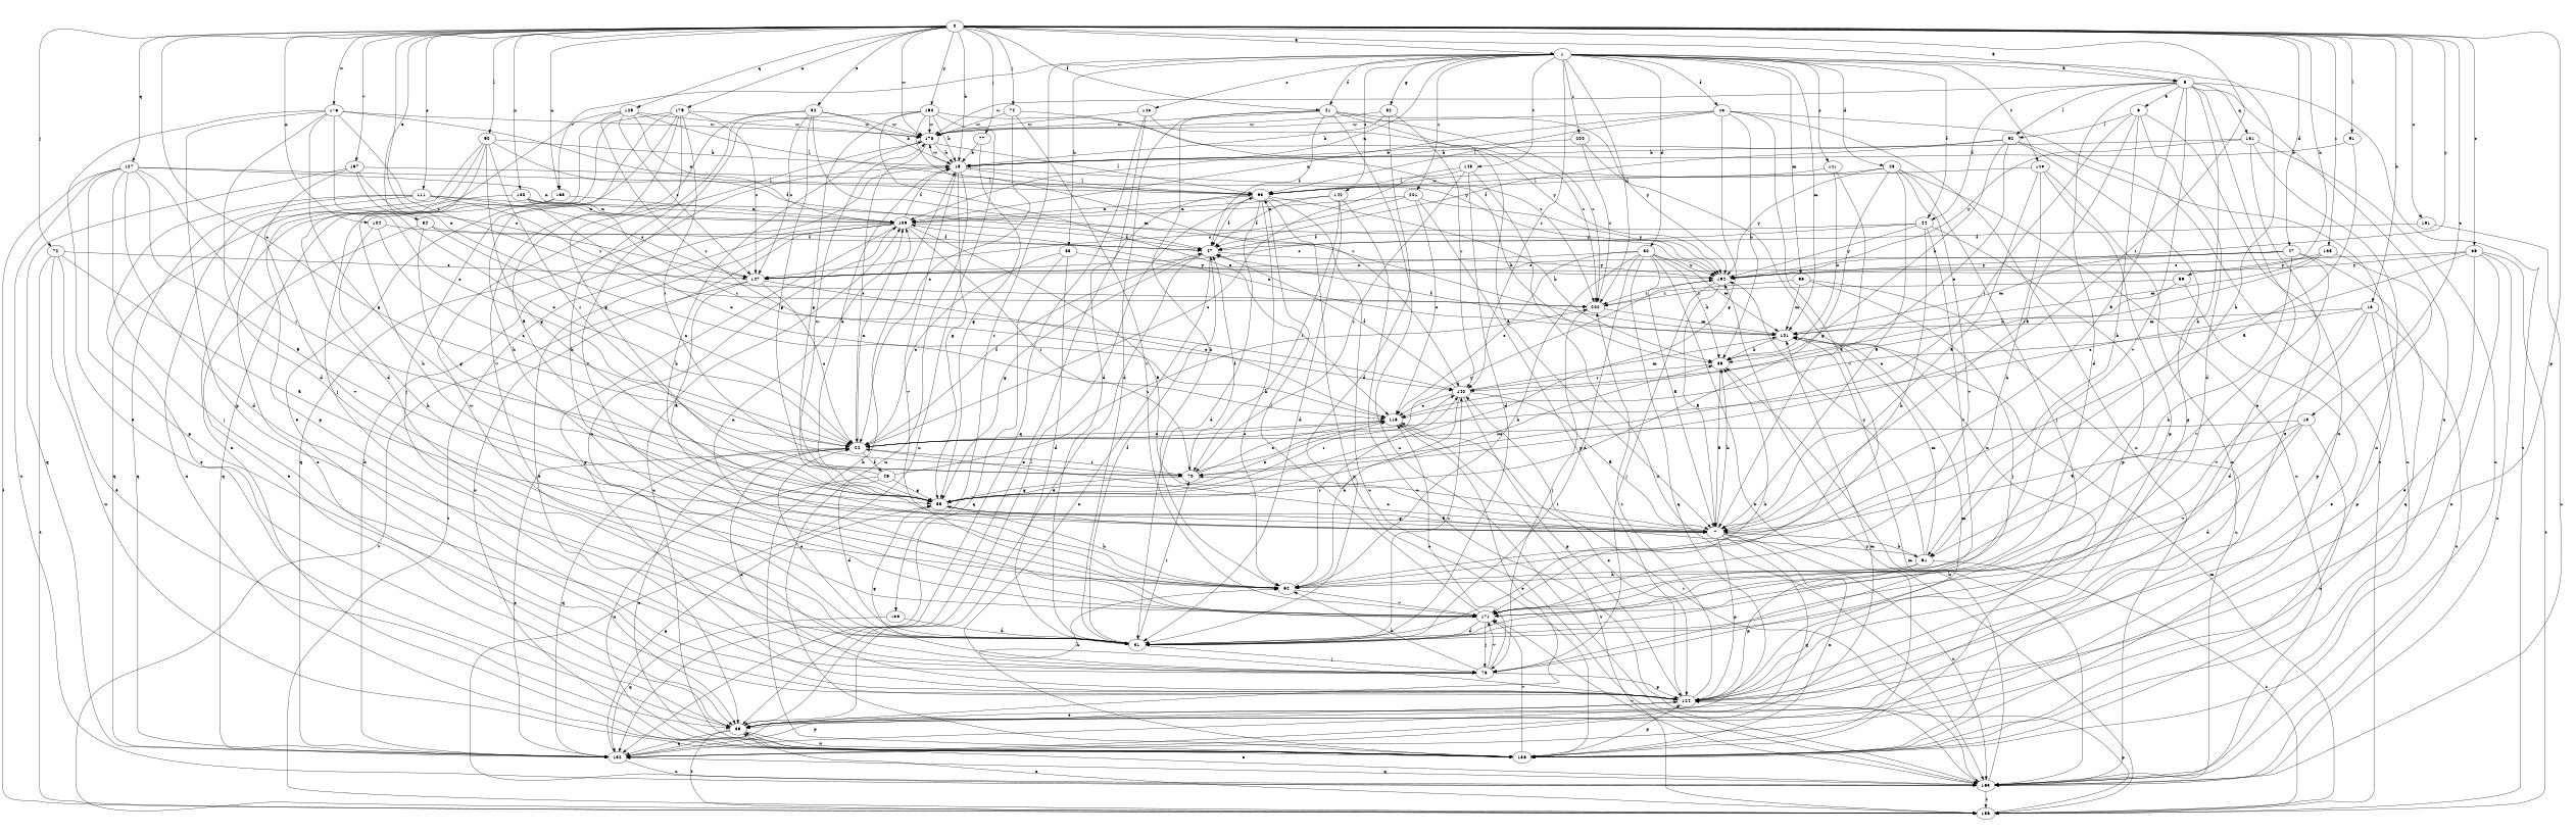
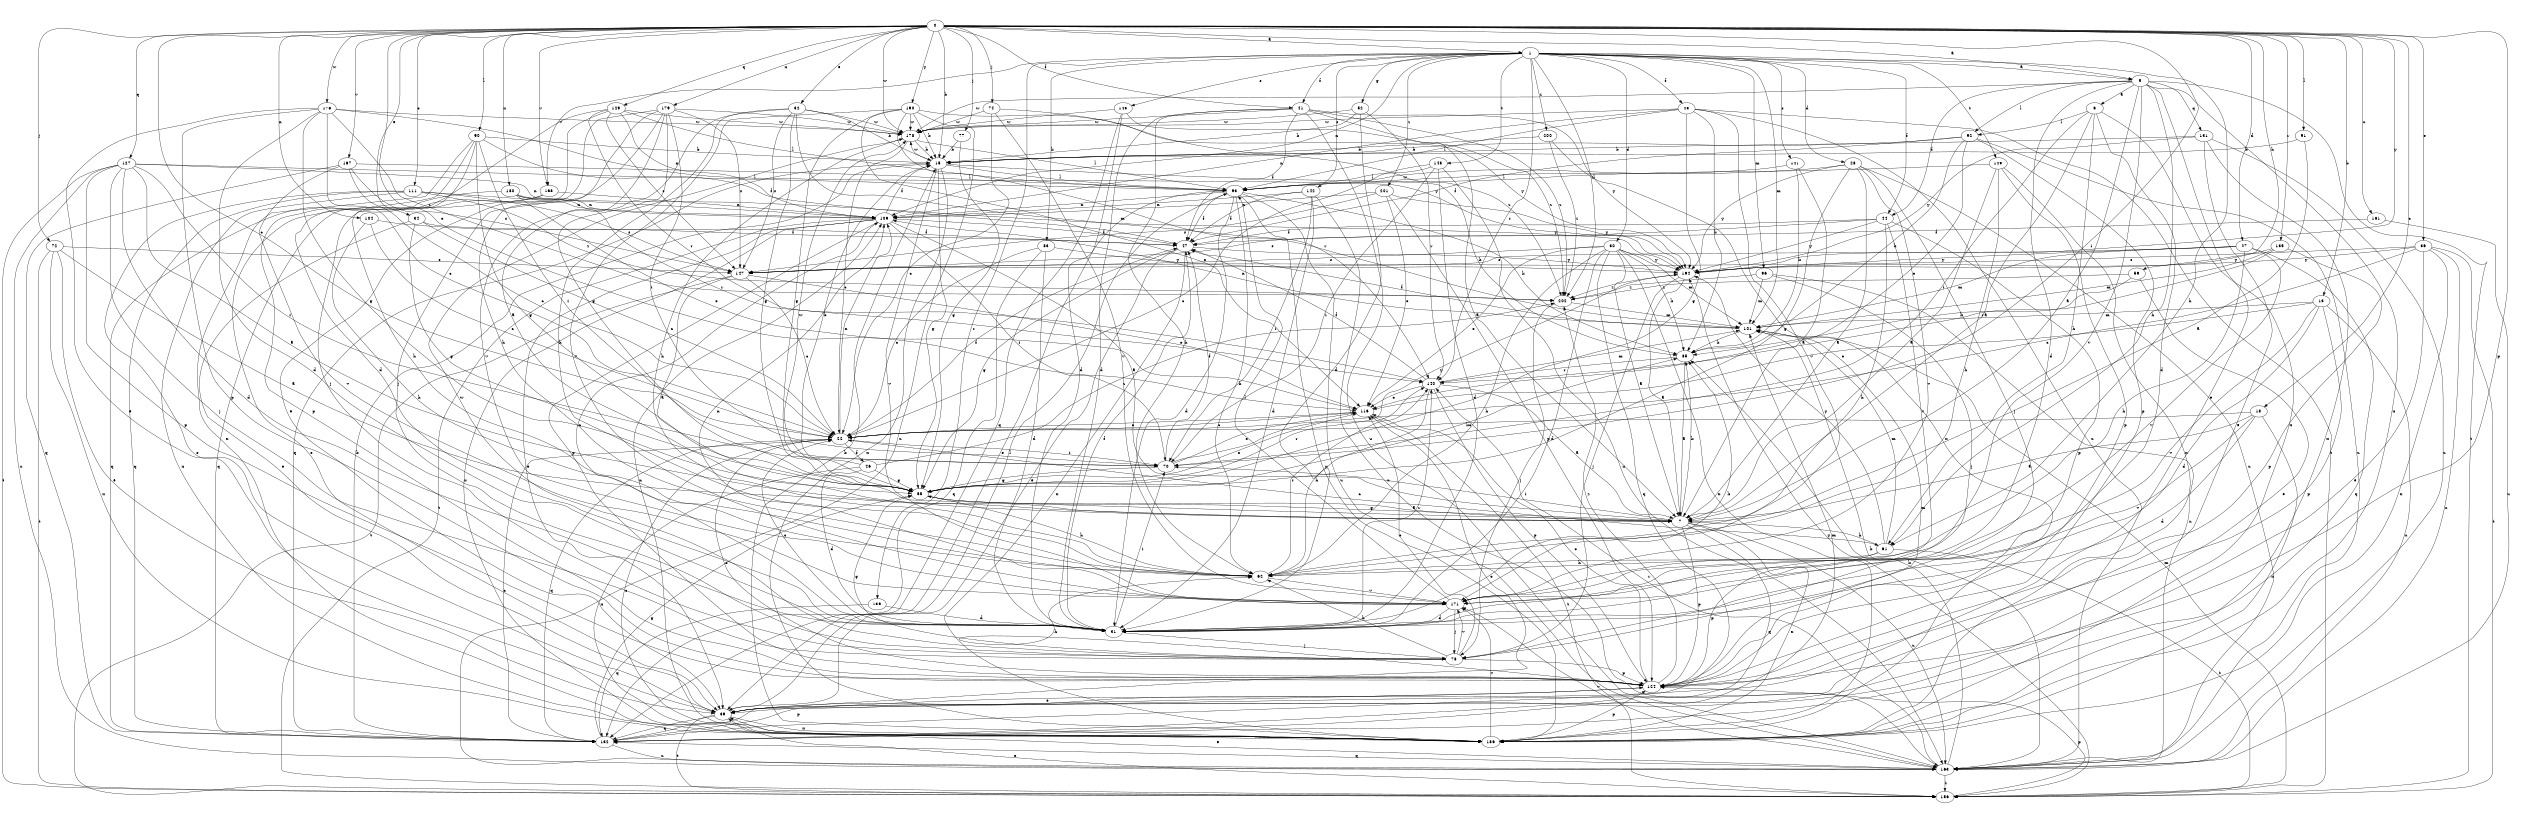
  strict digraph {
    0
    1
    5
    13
    15
    18
    22
    27
    32
    34
    36
    41
    59
    70
    72
    74
    77
    90
    91
    104
    111
    116
    124
    127
    129
    135
    161
    167
    168
    176
    178
    179
    180
    190
    194
    28
    30
    43
    44
    52
    61
    83
    96
    101
    109
    139
    140
    141
    142
    145
    148
    149
    200
    201
    202
    6
    7
    31
    39
    92
    131
    156
    171
    186
    163
    55
    85
    132
    93
    46
    47
    62
    147
    78
    0 -> 1 [label=a]
    0 -> 5 [label=a]
    0 -> 13 [label=b]
    0 -> 15 [label=b]
    0 -> 18 [label=c]
    0 -> 22 [label=c]
    0 -> 27 [label=d]
    0 -> 32 [label=e]
    0 -> 34 [label=e]
    0 -> 36 [label=e]
    0 -> 41 [label=f]
    0 -> 59 [label=h]
    0 -> 70 [label=i]
    0 -> 72 [label=j]
    0 -> 74 [label=j]
    0 -> 77 [label=j]
    0 -> 90 [label=l]
    0 -> 91 [label=l]
    0 -> 104 [label=n]
    0 -> 111 [label=o]
    0 -> 116 [label=o]
    0 -> 124 [label=p]
    0 -> 127 [label=q]
    0 -> 129 [label=q]
    0 -> 135 [label=r]
    0 -> 161 [label=u]
    0 -> 167 [label=v]
-   0 -> 168 [label=n]
+   0 -> 168 [label=v]
    0 -> 176 [label=w]
    0 -> 178 [label=w]
    0 -> 179 [label=x]
    0 -> 180 [label=x]
    0 -> 190 [label=y]
    0 -> 194 [label=y]
    1 -> 5 [label=a]
    1 -> 41 [label=f]
    1 -> 168 [label=v]
    1 -> 28 [label=d]
    1 -> 30 [label=d]
    1 -> 43 [label=f]
    1 -> 44 [label=f]
    1 -> 52 [label=g]
    1 -> 61 [label=h]
    1 -> 83 [label=k]
    1 -> 96 [label=m]
    1 -> 101 [label=m]
    1 -> 109 [label=n]
    1 -> 139 [label=r]
    1 -> 140 [label=r]
    1 -> 141 [label=s]
    1 -> 142 [label=s]
    1 -> 145 [label=s]
    1 -> 148 [label=t]
    1 -> 149 [label=t]
    1 -> 200 [label=z]
    1 -> 201 [label=z]
    1 -> 202 [label=z]
    5 -> 178 [label=w]
    5 -> 44 [label=f]
    5 -> 61 [label=h]
    5 -> 6 [label=a]
    5 -> 7 [label=a]
    5 -> 31 [label=d]
    5 -> 39 [label=e]
    5 -> 92 [label=l]
    5 -> 131 [label=q]
    5 -> 156 [label=t]
    5 -> 171 [label=v]
    5 -> 186 [label=x]
    13 -> 116 [label=o]
    13 -> 124 [label=p]
    13 -> 101 [label=m]
    13 -> 31 [label=d]
    13 -> 171 [label=v]
    13 -> 163 [label=u]
    15 -> 178 [label=w]
    15 -> 171 [label=v]
    15 -> 186 [label=x]
    15 -> 55 [label=g]
    15 -> 85 [label=k]
    15 -> 132 [label=q]
    15 -> 93 [label=l]
    18 -> 22 [label=c]
    18 -> 7 [label=a]
    18 -> 31 [label=d]
    18 -> 171 [label=v]
    18 -> 186 [label=x]
    22 -> 70 [label=i]
    22 -> 116 [label=o]
    22 -> 109 [label=n]
    22 -> 132 [label=q]
    22 -> 46 [label=f]
    22 -> 47 [label=f]
    27 -> 194 [label=y]
    27 -> 101 [label=m]
    27 -> 171 [label=v]
    27 -> 132 [label=q]
    27 -> 62 [label=h]
    27 -> 147 [label=s]
    32 -> 15 [label=b]
    32 -> 178 [label=w]
    32 -> 101 [label=m]
    32 -> 171 [label=v]
    32 -> 55 [label=g]
    32 -> 62 [label=h]
    32 -> 147 [label=s]
    34 -> 22 [label=c]
    34 -> 39 [label=e]
    34 -> 55 [label=g]
    34 -> 47 [label=f]
    36 -> 22 [label=c]
    36 -> 194 [label=y]
    36 -> 39 [label=e]
    36 -> 156 [label=t]
    36 -> 186 [label=x]
    36 -> 163 [label=u]
    36 -> 147 [label=s]
    41 -> 178 [label=w]
    41 -> 194 [label=y]
    41 -> 202 [label=z]
    41 -> 7 [label=a]
    41 -> 31 [label=d]
    41 -> 163 [label=u]
    41 -> 47 [label=f]
    41 -> 62 [label=h]
    59 -> 202 [label=z]
    59 -> 39 [label=e]
    59 -> 85 [label=k]
    70 -> 116 [label=o]
    70 -> 194 [label=y]
    70 -> 55 [label=g]
    70 -> 47 [label=f]
    72 -> 7 [label=a]
    72 -> 39 [label=e]
    72 -> 156 [label=t]
    72 -> 186 [label=x]
    72 -> 147 [label=s]
    74 -> 22 [label=c]
    74 -> 178 [label=w]
    74 -> 202 [label=z]
    74 -> 171 [label=v]
    77 -> 15 [label=b]
    77 -> 55 [label=g]
    90 -> 15 [label=b]
    90 -> 70 [label=i]
    90 -> 124 [label=p]
    90 -> 186 [label=x]
    90 -> 55 [label=g]
    90 -> 47 [label=f]
    90 -> 62 [label=h]
    91 -> 15 [label=b]
    91 -> 7 [label=a]
    104 -> 22 [label=c]
    104 -> 47 [label=f]
    104 -> 62 [label=h]
    111 -> 109 [label=n]
    111 -> 202 [label=z]
    111 -> 39 [label=e]
    111 -> 186 [label=x]
    111 -> 132 [label=q]
    111 -> 147 [label=s]
    116 -> 22 [label=c]
    116 -> 156 [label=t]
    124 -> 22 [label=c]
    124 -> 116 [label=o]
    124 -> 101 [label=m]
    124 -> 202 [label=z]
    124 -> 39 [label=e]
    124 -> 62 [label=h]
    127 -> 70 [label=i]
    127 -> 124 [label=p]
    127 -> 109 [label=n]
    127 -> 7 [label=a]
    127 -> 31 [label=d]
    127 -> 156 [label=t]
    127 -> 163 [label=u]
    127 -> 93 [label=l]
    127 -> 78 [label=j]
    129 -> 178 [label=w]
    129 -> 109 [label=n]
    129 -> 140 [label=r]
    129 -> 31 [label=d]
    129 -> 93 [label=l]
    129 -> 147 [label=s]
    129 -> 78 [label=j]
    135 -> 124 [label=p]
    135 -> 194 [label=y]
    135 -> 101 [label=m]
    135 -> 140 [label=r]
    161 -> 163 [label=u]
    161 -> 47 [label=f]
    167 -> 22 [label=c]
    167 -> 171 [label=v]
    167 -> 132 [label=q]
    167 -> 93 [label=l]
    167 -> 147 [label=s]
    168 -> 109 [label=n]
    168 -> 39 [label=e]
    168 -> 132 [label=q]
    176 -> 22 [label=c]
    176 -> 124 [label=p]
    176 -> 178 [label=w]
    176 -> 194 [label=y]
    176 -> 202 [label=z]
    176 -> 31 [label=d]
    176 -> 39 [label=e]
    176 -> 55 [label=g]
    178 -> 15 [label=b]
    178 -> 22 [label=c]
    178 -> 93 [label=l]
    178 -> 62 [label=h]
    179 -> 70 [label=i]
    179 -> 178 [label=w]
    179 -> 7 [label=a]
    179 -> 39 [label=e]
    179 -> 55 [label=g]
    179 -> 62 [label=h]
    179 -> 147 [label=s]
    179 -> 78 [label=j]
    180 -> 116 [label=o]
    180 -> 194 [label=y]
    180 -> 109 [label=n]
    180 -> 140 [label=r]
    180 -> 132 [label=q]
    190 -> 15 [label=b]
    190 -> 116 [label=o]
    190 -> 178 [label=w]
    190 -> 194 [label=y]
    190 -> 140 [label=r]
    190 -> 171 [label=v]
    190 -> 163 [label=u]
    190 -> 55 [label=g]
    194 -> 202 [label=z]
    194 -> 7 [label=a]
    194 -> 78 [label=j]
    28 -> 194 [label=y]
    28 -> 7 [label=a]
    28 -> 171 [label=v]
    28 -> 163 [label=u]
    28 -> 55 [label=g]
    28 -> 93 [label=l]
    28 -> 78 [label=j]
    30 -> 116 [label=o]
    30 -> 194 [label=y]
    30 -> 101 [label=m]
    30 -> 7 [label=a]
    30 -> 31 [label=d]
    30 -> 186 [label=x]
    30 -> 85 [label=k]
    30 -> 132 [label=q]
    30 -> 62 [label=h]
    30 -> 147 [label=s]
    43 -> 178 [label=w]
    43 -> 109 [label=n]
    43 -> 156 [label=t]
    43 -> 171 [label=v]
    43 -> 163 [label=u]
    43 -> 55 [label=g]
    43 -> 85 [label=k]
    43 -> 93 [label=l]
    44 -> 124 [label=p]
    44 -> 194 [label=y]
    44 -> 171 [label=v]
    44 -> 47 [label=f]
    44 -> 62 [label=h]
    44 -> 147 [label=s]
    52 -> 15 [label=b]
    52 -> 178 [label=w]
    52 -> 140 [label=r]
    52 -> 31 [label=d]
    61 -> 22 [label=c]
    61 -> 124 [label=p]
    61 -> 194 [label=y]
    61 -> 101 [label=m]
    61 -> 156 [label=t]
    61 -> 62 [label=h]
    83 -> 22 [label=c]
    83 -> 194 [label=y]
    83 -> 31 [label=d]
    83 -> 132 [label=q]
    96 -> 101 [label=m]
    96 -> 202 [label=z]
    96 -> 163 [label=u]
    96 -> 78 [label=j]
    101 -> 109 [label=n]
    101 -> 85 [label=k]
    101 -> 47 [label=f]
    109 -> 15 [label=f]
    109 -> 70 [label=i]
    109 -> 124 [label=p]
    109 -> 7 [label=a]
    109 -> 39 [label=e]
    109 -> 156 [label=t]
    109 -> 186 [label=x]
    109 -> 47 [label=f]
    139 -> 31 [label=d]
    139 -> 132 [label=q]
    140 -> 116 [label=o]
    140 -> 124 [label=p]
    140 -> 101 [label=m]
    140 -> 7 [label=a]
    140 -> 47 [label=f]
    140 -> 62 [label=h]
    141 -> 7 [label=a]
    141 -> 85 [label=k]
    141 -> 93 [label=w]
    142 -> 70 [label=i]
    142 -> 109 [label=n]
    142 -> 31 [label=d]
    142 -> 163 [label=u]
    142 -> 47 [label=f]
    145 -> 178 [label=w]
    145 -> 202 [label=z]
    145 -> 31 [label=d]
    145 -> 132 [label=q]
    148 -> 22 [label=c]
    148 -> 70 [label=i]
    148 -> 31 [label=d]
    148 -> 163 [label=u]
    148 -> 93 [label=l]
    149 -> 124 [label=p]
    149 -> 7 [label=a]
    149 -> 186 [label=x]
    149 -> 93 [label=l]
    149 -> 62 [label=h]
    200 -> 15 [label=b]
    200 -> 202 [label=z]
    200 -> 186 [label=x]
    201 -> 116 [label=o]
    201 -> 124 [label=p]
    201 -> 194 [label=y]
    201 -> 109 [label=n]
    201 -> 147 [label=s]
    202 -> 101 [label=m]
    202 -> 78 [label=j]
    6 -> 70 [label=i]
    6 -> 61 [label=h]
    6 -> 7 [label=a]
    6 -> 31 [label=d]
    6 -> 92 [label=l]
    6 -> 186 [label=x]
    7 -> 70 [label=i]
    7 -> 124 [label=p]
    7 -> 61 [label=h]
    7 -> 186 [label=x]
    7 -> 163 [label=u]
    7 -> 55 [label=g]
    7 -> 85 [label=k]
    7 -> 132 [label=q]
    31 -> 22 [label=c]
    31 -> 70 [label=i]
    31 -> 109 [label=n]
    31 -> 140 [label=r]
    31 -> 85 [label=k]
    31 -> 47 [label=f]
    31 -> 78 [label=j]
    39 -> 156 [label=t]
    39 -> 186 [label=x]
    39 -> 132 [label=q]
    39 -> 93 [label=l]
    92 -> 15 [label=b]
    92 -> 116 [label=o]
    92 -> 124 [label=p]
    92 -> 163 [label=u]
    92 -> 85 [label=k]
    92 -> 47 [label=f]
    131 -> 15 [label=b]
    131 -> 194 [label=y]
    131 -> 39 [label=e]
    131 -> 186 [label=x]
    131 -> 163 [label=u]
    156 -> 124 [label=p]
    156 -> 194 [label=y]
    156 -> 101 [label=m]
    156 -> 39 [label=e]
    171 -> 109 [label=n]
    171 -> 31 [label=d]
    171 -> 93 [label=l]
    171 -> 78 [label=j]
    186 -> 15 [label=b]
    186 -> 22 [label=c]
    186 -> 124 [label=p]
    186 -> 109 [label=n]
    186 -> 171 [label=v]
-   163 -> 101 [label=m]
+   163 -> 101 [label=k]
    163 -> 140 [label=r]
    163 -> 39 [label=e]
    163 -> 156 [label=t]
    163 -> 171 [label=v]
    163 -> 85 [label=k]
    163 -> 132 [label=q]
    55 -> 116 [label=o]
    55 -> 178 [label=w]
    55 -> 140 [label=r]
    55 -> 7 [label=a]
    55 -> 85 [label=k]
    55 -> 62 [label=h]
    85 -> 140 [label=r]
    85 -> 7 [label=a]
    132 -> 15 [label=b]
    132 -> 22 [label=c]
    132 -> 116 [label=o]
    132 -> 124 [label=p]
    132 -> 101 [label=m]
    132 -> 163 [label=u]
    132 -> 55 [label=g]
    93 -> 109 [label=n]
    93 -> 31 [label=d]
    93 -> 39 [label=e]
    93 -> 186 [label=x]
    93 -> 163 [label=u]
    93 -> 85 [label=k]
    93 -> 47 [label=f]
    93 -> 62 [label=h]
    46 -> 15 [label=b]
    46 -> 202 [label=z]
    46 -> 31 [label=d]
    46 -> 186 [label=x]
    46 -> 55 [label=g]
    47 -> 194 [label=y]
    47 -> 39 [label=e]
    47 -> 186 [label=x]
    47 -> 55 [label=g]
    62 -> 140 [label=r]
    62 -> 171 [label=v]
    147 -> 22 [label=c]
    147 -> 116 [label=o]
    147 -> 7 [label=a]
    147 -> 156 [label=t]
    78 -> 116 [label=o]
    78 -> 124 [label=p]
    78 -> 178 [label=w]
    78 -> 171 [label=v]
    78 -> 55 [label=g]
    78 -> 62 [label=h]
  }
